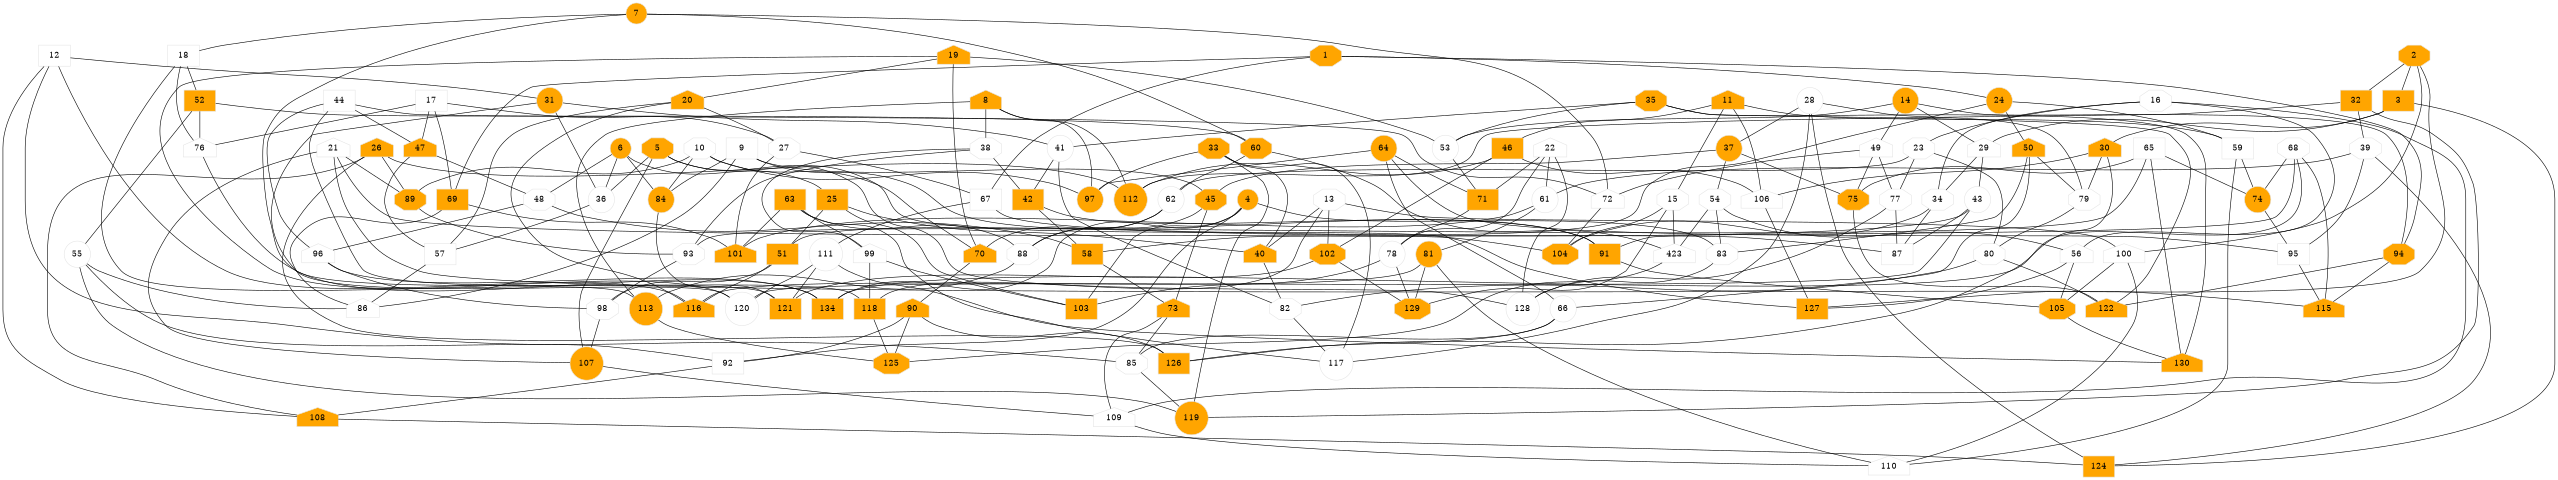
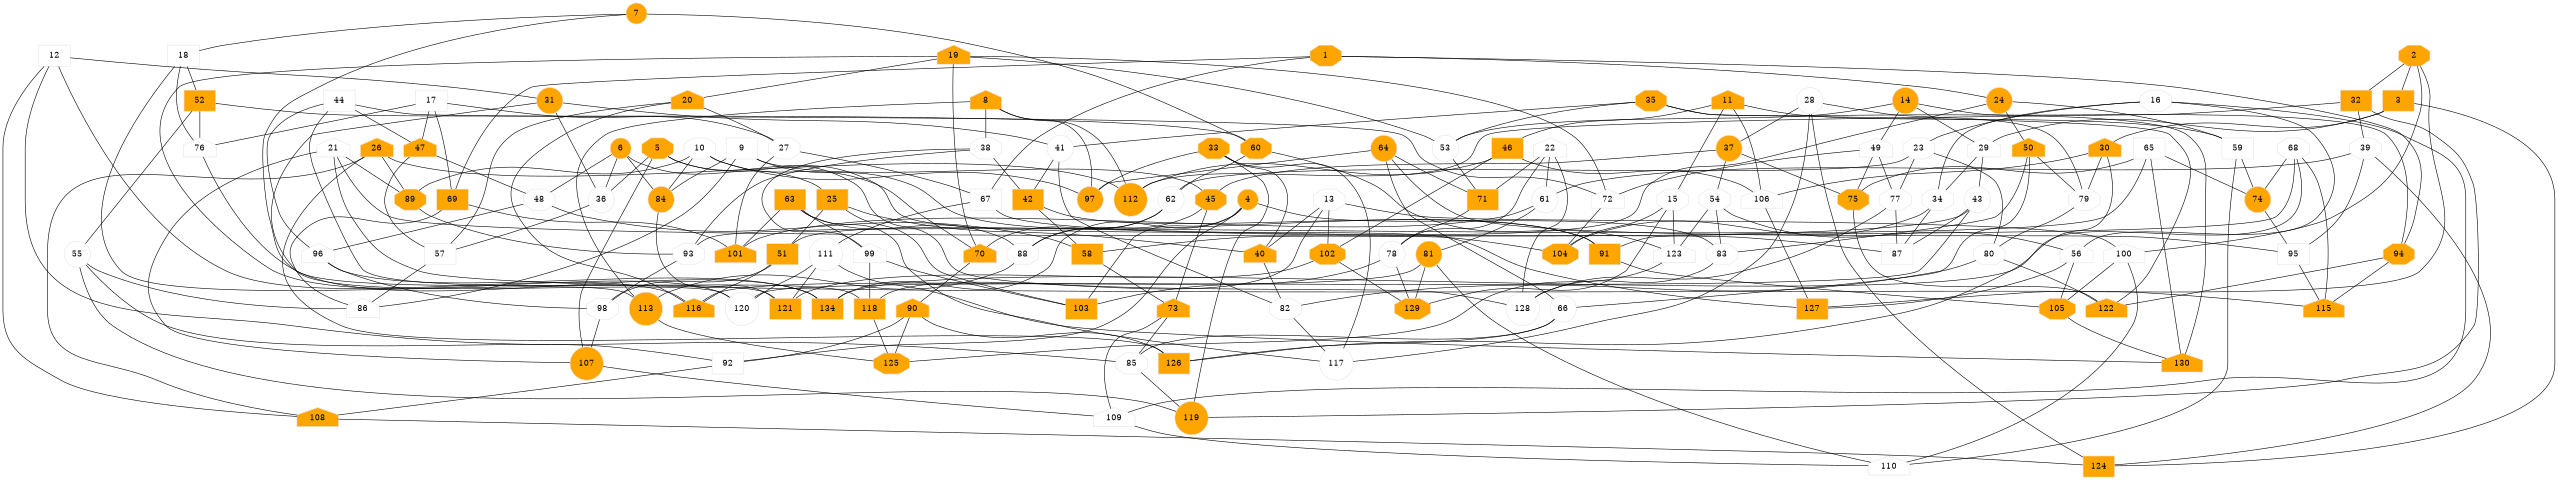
  graph {
    node [color=gray90 fillcolor=orange shape=octagon style=filled]
    24 [shape=circle]
    1
    67 [fillcolor=white shape=box]
    69 [shape=box]
    94
    59 [fillcolor=white shape=box]
    50 [shape=house]
    51 [shape=box]
    87 [fillcolor=white shape=box]
    111 [fillcolor=white shape=circle]
    86 [fillcolor=white shape=house]
    101 [shape=house]
    115 [shape=house]
    122 [shape=house]
    3 [shape=box]
    2
    32 [shape=box]
    100 [fillcolor=white shape=house]
    127 [shape=box]
    29 [fillcolor=white shape=house]
    30 [shape=house]
    124 [shape=box]
    112 [shape=circle]
    39 [fillcolor=white]
    119 [shape=circle]
    105
    110 [fillcolor=white shape=house]
    34 [fillcolor=white]
    43 [fillcolor=white shape=circle]
    106 [fillcolor=white shape=house]
    126 [shape=box]
    79 [fillcolor=white]
    4 [shape=circle]
    83 [fillcolor=white]
    92 [fillcolor=white shape=box]
    103 [shape=box]
    n37 [label=134 shape=box]
    128 [fillcolor=white shape=circle]
    108 [shape=house]
    5
    36 [fillcolor=white shape=circle]
    107 [shape=circle]
    57 [fillcolor=white shape=box]
    109 [fillcolor=white shape=house]
    6 [shape=circle]
    25 [shape=box]
    48 [fillcolor=white]
    84 [shape=circle]
    40 [shape=house]
    58 [shape=box]
    96 [fillcolor=white shape=house]
    121 [shape=box]
    7 [shape=circle]
    18 [fillcolor=white shape=box]
    60
    72 [fillcolor=white shape=house]
    113 [shape=circle]
    76 [fillcolor=white shape=house]
    52 [shape=box]
-   123 [fillcolor=white shape=house label=423]
+   123 [fillcolor=white shape=house]
    62 [fillcolor=white shape=circle]
    104
    8 [shape=house]
    38 [fillcolor=white]
    97 [shape=circle]
    42 [shape=box]
    93 [fillcolor=white]
    99 [fillcolor=white shape=house]
    125
    9 [fillcolor=white shape=box]
    45
    91 [shape=box]
    73 [shape=house]
    88 [fillcolor=white]
    10 [fillcolor=white]
    70 [shape=house]
    89
    90 [shape=house]
    11 [shape=house]
    15 [fillcolor=white]
    46 [shape=box]
    129
    102
    74 [shape=circle]
    12 [fillcolor=white shape=box]
    31 [shape=circle]
    85 [fillcolor=white]
    116 [shape=house]
    120 [fillcolor=white shape=circle]
    41 [fillcolor=white shape=circle]
    13 [fillcolor=white]
    118 [shape=box]
    82 [fillcolor=white]
    14 [shape=circle]
    49 [fillcolor=white shape=house]
    53 [fillcolor=white shape=circle]
    77 [fillcolor=white]
    75
    71 [shape=box]
    16 [fillcolor=white]
    23 [fillcolor=white]
    56 [fillcolor=white shape=house]
    80 [fillcolor=white]
    17 [fillcolor=white shape=box]
    27 [fillcolor=white]
    47 [shape=house]
    55 [fillcolor=white shape=circle]
    19 [shape=house]
    20 [shape=house]
    21 [fillcolor=white shape=house]
    22 [fillcolor=white shape=house]
    61 [fillcolor=white shape=circle]
    78 [fillcolor=white shape=circle]
    81 [shape=circle]
    66 [fillcolor=white shape=circle]
    98 [fillcolor=white]
    26 [shape=house]
    28 [fillcolor=white shape=circle]
    37 [shape=circle]
    117 [fillcolor=white shape=circle]
    54 [fillcolor=white]
    95 [fillcolor=white shape=box]
    33
    35
    130 [shape=house]
    44 [fillcolor=white shape=box]
    63 [shape=box]
    64 [shape=circle]
    65 [fillcolor=white shape=box]
    68 [fillcolor=white]
    24 -- 59
    24 -- 50
    24 -- 51
    1 -- 24
    1 -- 67
    1 -- 69
    1 -- 94
    67 -- 87
    67 -- 111
    69 -- 86
    69 -- 101
    94 -- 115
    94 -- 122
    59 -- 110
    59 -- 74
    50 -- 79
    50 -- 83
    50 -- 66
    51 -- 116
    51 -- 98
    111 -- 121
    111 -- 120
    111 -- 130
    3 -- 29
    3 -- 30
    3 -- 124
    2 -- 3
    2 -- 32
    2 -- 100
    2 -- 127
    32 -- 112
    32 -- 39
    32 -- 119
    100 -- 105
    100 -- 110
    29 -- 34
    29 -- 43
    30 -- 106
    30 -- 126
    30 -- 79
    39 -- 124
    39 -- 61
    39 -- 95
    105 -- 130
    34 -- 87
    34 -- 104
    43 -- 87
    43 -- 58
    43 -- 120
    106 -- 127
    79 -- 80
    4 -- 83
    4 -- 92
    4 -- 103
    4 -- n37
    83 -- 128
    92 -- 108
    108 -- 124
    5 -- 127
    5 -- 128
    5 -- 36
    5 -- 107
    36 -- 57
    107 -- 109
    57 -- 86
    109 -- 110
    6 -- 36
    6 -- 25
    6 -- 48
    6 -- 84
    25 -- 51
    25 -- 103
    25 -- 40
    48 -- 58
    48 -- 96
    84 -- 121
    40 -- 82
    58 -- 73
    96 -- n37
    96 -- 98
    7 -- 121
    7 -- 18
    7 -- 60
-   7 -- 72
+   19 -- 72
    18 -- 113
    18 -- 76
    18 -- 52
    60 -- 123
    60 -- 62
    72 -- 104
    113 -- 125
    76 -- n37
    52 -- 60
    52 -- 76
    52 -- 55
    123 -- 125
    62 -- 88
    62 -- 70
    8 -- 112
    8 -- 113
    8 -- 38
    8 -- 97
    38 -- 42
    38 -- 93
    38 -- 99
    42 -- 58
    42 -- 91
    93 -- 98
    99 -- 103
    99 -- 118
    9 -- 86
    9 -- 84
    9 -- 45
    9 -- 91
    45 -- 73
    45 -- 88
    91 -- 105
    73 -- 109
    73 -- 85
    88 -- 113
    10 -- 84
    10 -- 97
    10 -- 70
    10 -- 89
    70 -- 90
    89 -- 93
    90 -- 126
    90 -- 92
    90 -- 125
    11 -- 59
    11 -- 106
    11 -- 15
    11 -- 46
    15 -- 123
    15 -- 104
    15 -- 129
    46 -- 112
    46 -- 106
    46 -- 102
    102 -- 121
    102 -- 129
    74 -- 95
    12 -- 108
    12 -- 31
    12 -- 85
    12 -- 116
    31 -- 36
    31 -- 120
    31 -- 41
    85 -- 119
    41 -- 42
    41 -- 82
    13 -- 100
    13 -- 40
    13 -- 102
    13 -- 118
    118 -- 125
    82 -- 117
    14 -- 94
    14 -- 29
    14 -- 49
    14 -- 53
    49 -- 72
    49 -- 77
    49 -- 75
    53 -- 71
    77 -- 87
    77 -- 128
    75 -- 122
    71 -- 78
    16 -- 34
    16 -- 109
    16 -- 23
    16 -- 56
    23 -- 62
    23 -- 77
    23 -- 80
    56 -- 127
    56 -- 105
    80 -- 122
    80 -- 82
    17 -- 69
    17 -- 76
    17 -- 27
    17 -- 47
    27 -- 67
    27 -- 101
    47 -- 57
    47 -- 48
    55 -- 86
    55 -- 119
    55 -- 92
    19 -- 70
    19 -- 120
    19 -- 53
    19 -- 20
    20 -- 57
    20 -- 116
    20 -- 27
    21 -- 115
    21 -- 107
    21 -- 104
    21 -- 89
    22 -- 128
    22 -- 71
    22 -- 61
    22 -- 78
    61 -- 101
    61 -- 81
    78 -- 103
    78 -- 129
    81 -- 110
    81 -- 129
    81 -- 116
    66 -- 126
    66 -- 85
    98 -- 107
    26 -- 112
    26 -- 126
    26 -- 108
    26 -- 89
    28 -- 124
    28 -- 79
    28 -- 37
    28 -- 117
    37 -- 45
    37 -- 75
    37 -- 54
    54 -- 83
    54 -- 123
    54 -- 56
    95 -- 115
    33 -- 119
    33 -- 40
    33 -- 97
    33 -- 117
    35 -- 122
    35 -- 41
    35 -- 53
    35 -- 130
    44 -- 96
    44 -- 72
    44 -- 118
    44 -- 47
    63 -- 101
    63 -- 99
    63 -- 88
    63 -- 117
    64 -- 97
    64 -- 71
    64 -- 66
    64 -- 95
    65 -- 93
    65 -- 74
    65 -- 75
    65 -- 130
    68 -- 115
    68 -- n37
    68 -- 91
    68 -- 74
  }
